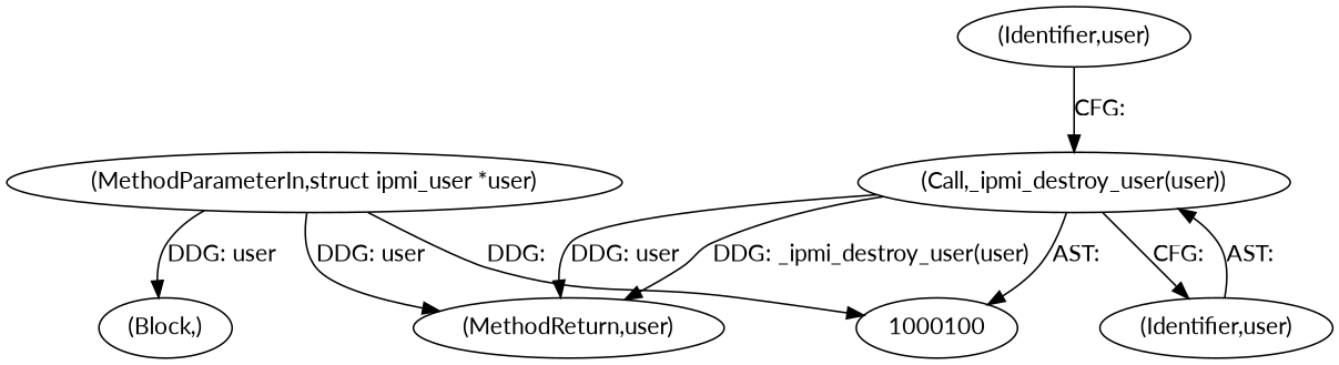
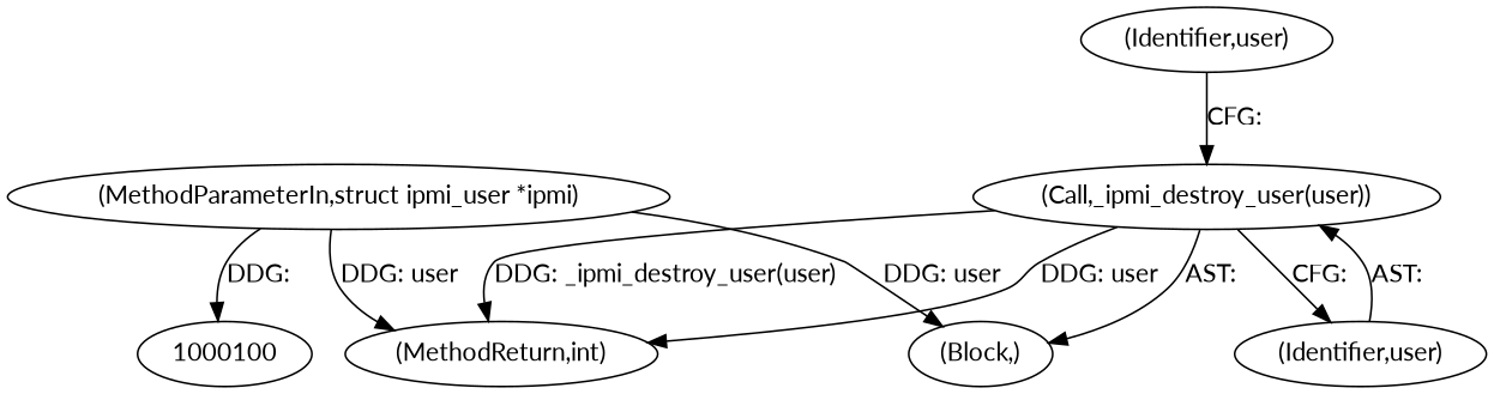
  digraph {
    fontname=Lato
    node [fontname=Lato]
    edge [fontname=Lato]
-   n1 [label="(MethodParameterIn,struct ipmi_user *user)"]
-   n2 [label="(MethodReturn,user)"]
+   n1 [label="(MethodParameterIn,struct ipmi_user *ipmi)"]
+   n2 [label="(MethodReturn,int)"]
    1000100
    n4 [label="(Block,)"]
    n5 [label="(Call,_ipmi_destroy_user(user))"]
    n6 [label="(Identifier,user)"]
    n7 [label="(Identifier,user)"]
    n1 -> n2 [label="DDG: user"]
    n1 -> 1000100 [label="DDG: "]
    n1 -> n4 [label="DDG: user"]
    n5 -> n2 [label="DDG: user"]
    n5 -> n2 [label="DDG: _ipmi_destroy_user(user)"]
-   n5 -> 1000100 [label="AST: "]
+   n5 -> n4 [label="AST: "]
    n5 -> n6 [label="CFG: "]
    n6 -> n5 [label="AST: "]
    n7 -> n5 [label="CFG: "]
  }
